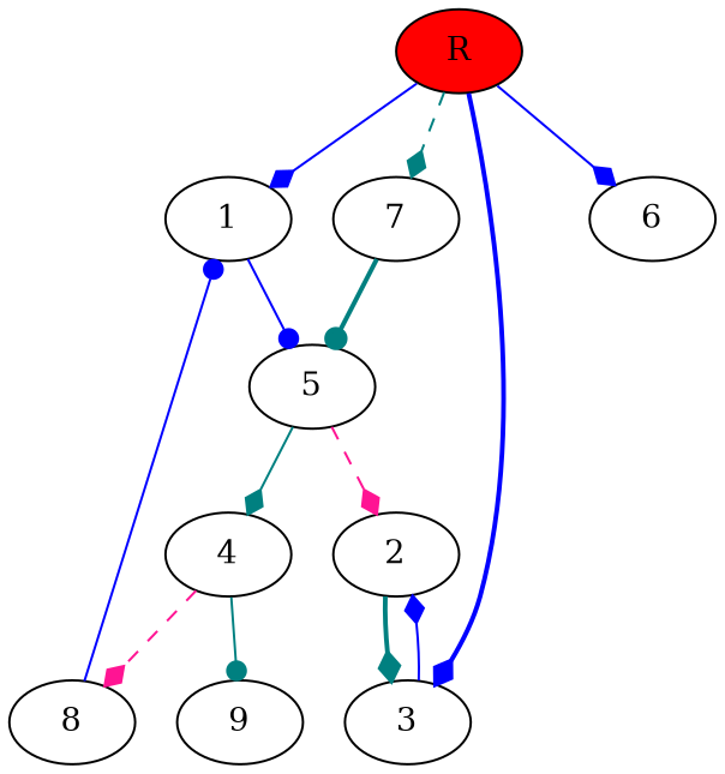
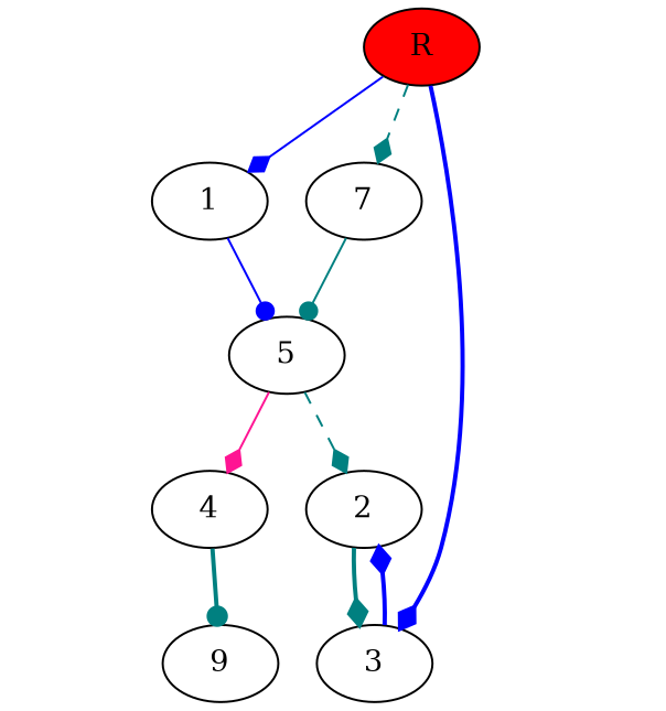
  digraph {
    edge [arrowhead=diamond color=blue style=solid]
    1
    5
    2
    4
    3
-   8
    9
    7
    R [fillcolor="#ff0000" style=filled]
-   6
    1 -> 5 [arrowhead=dot]
-   5 -> 2 [color=deeppink style=dashed]
-   5 -> 4 [color=teal]
+   5 -> 2 [color=teal style=dashed]
+   5 -> 4 [color=deeppink]
    2 -> 3 [color=teal style=bold]
-   4 -> 8 [color=deeppink style=dashed]
-   4 -> 9 [arrowhead=dot color=teal]
-   3 -> 2
-   8 -> 1 [arrowhead=dot]
-   7 -> 5 [arrowhead=dot color=teal style=bold]
+   4 -> 9 [arrowhead=dot color=teal style=bold]
+   3 -> 2 [style=bold]
+   7 -> 5 [arrowhead=dot color=teal]
    R -> 1
    R -> 3 [style=bold]
    R -> 7 [color=teal style=dashed]
-   R -> 6
  }
